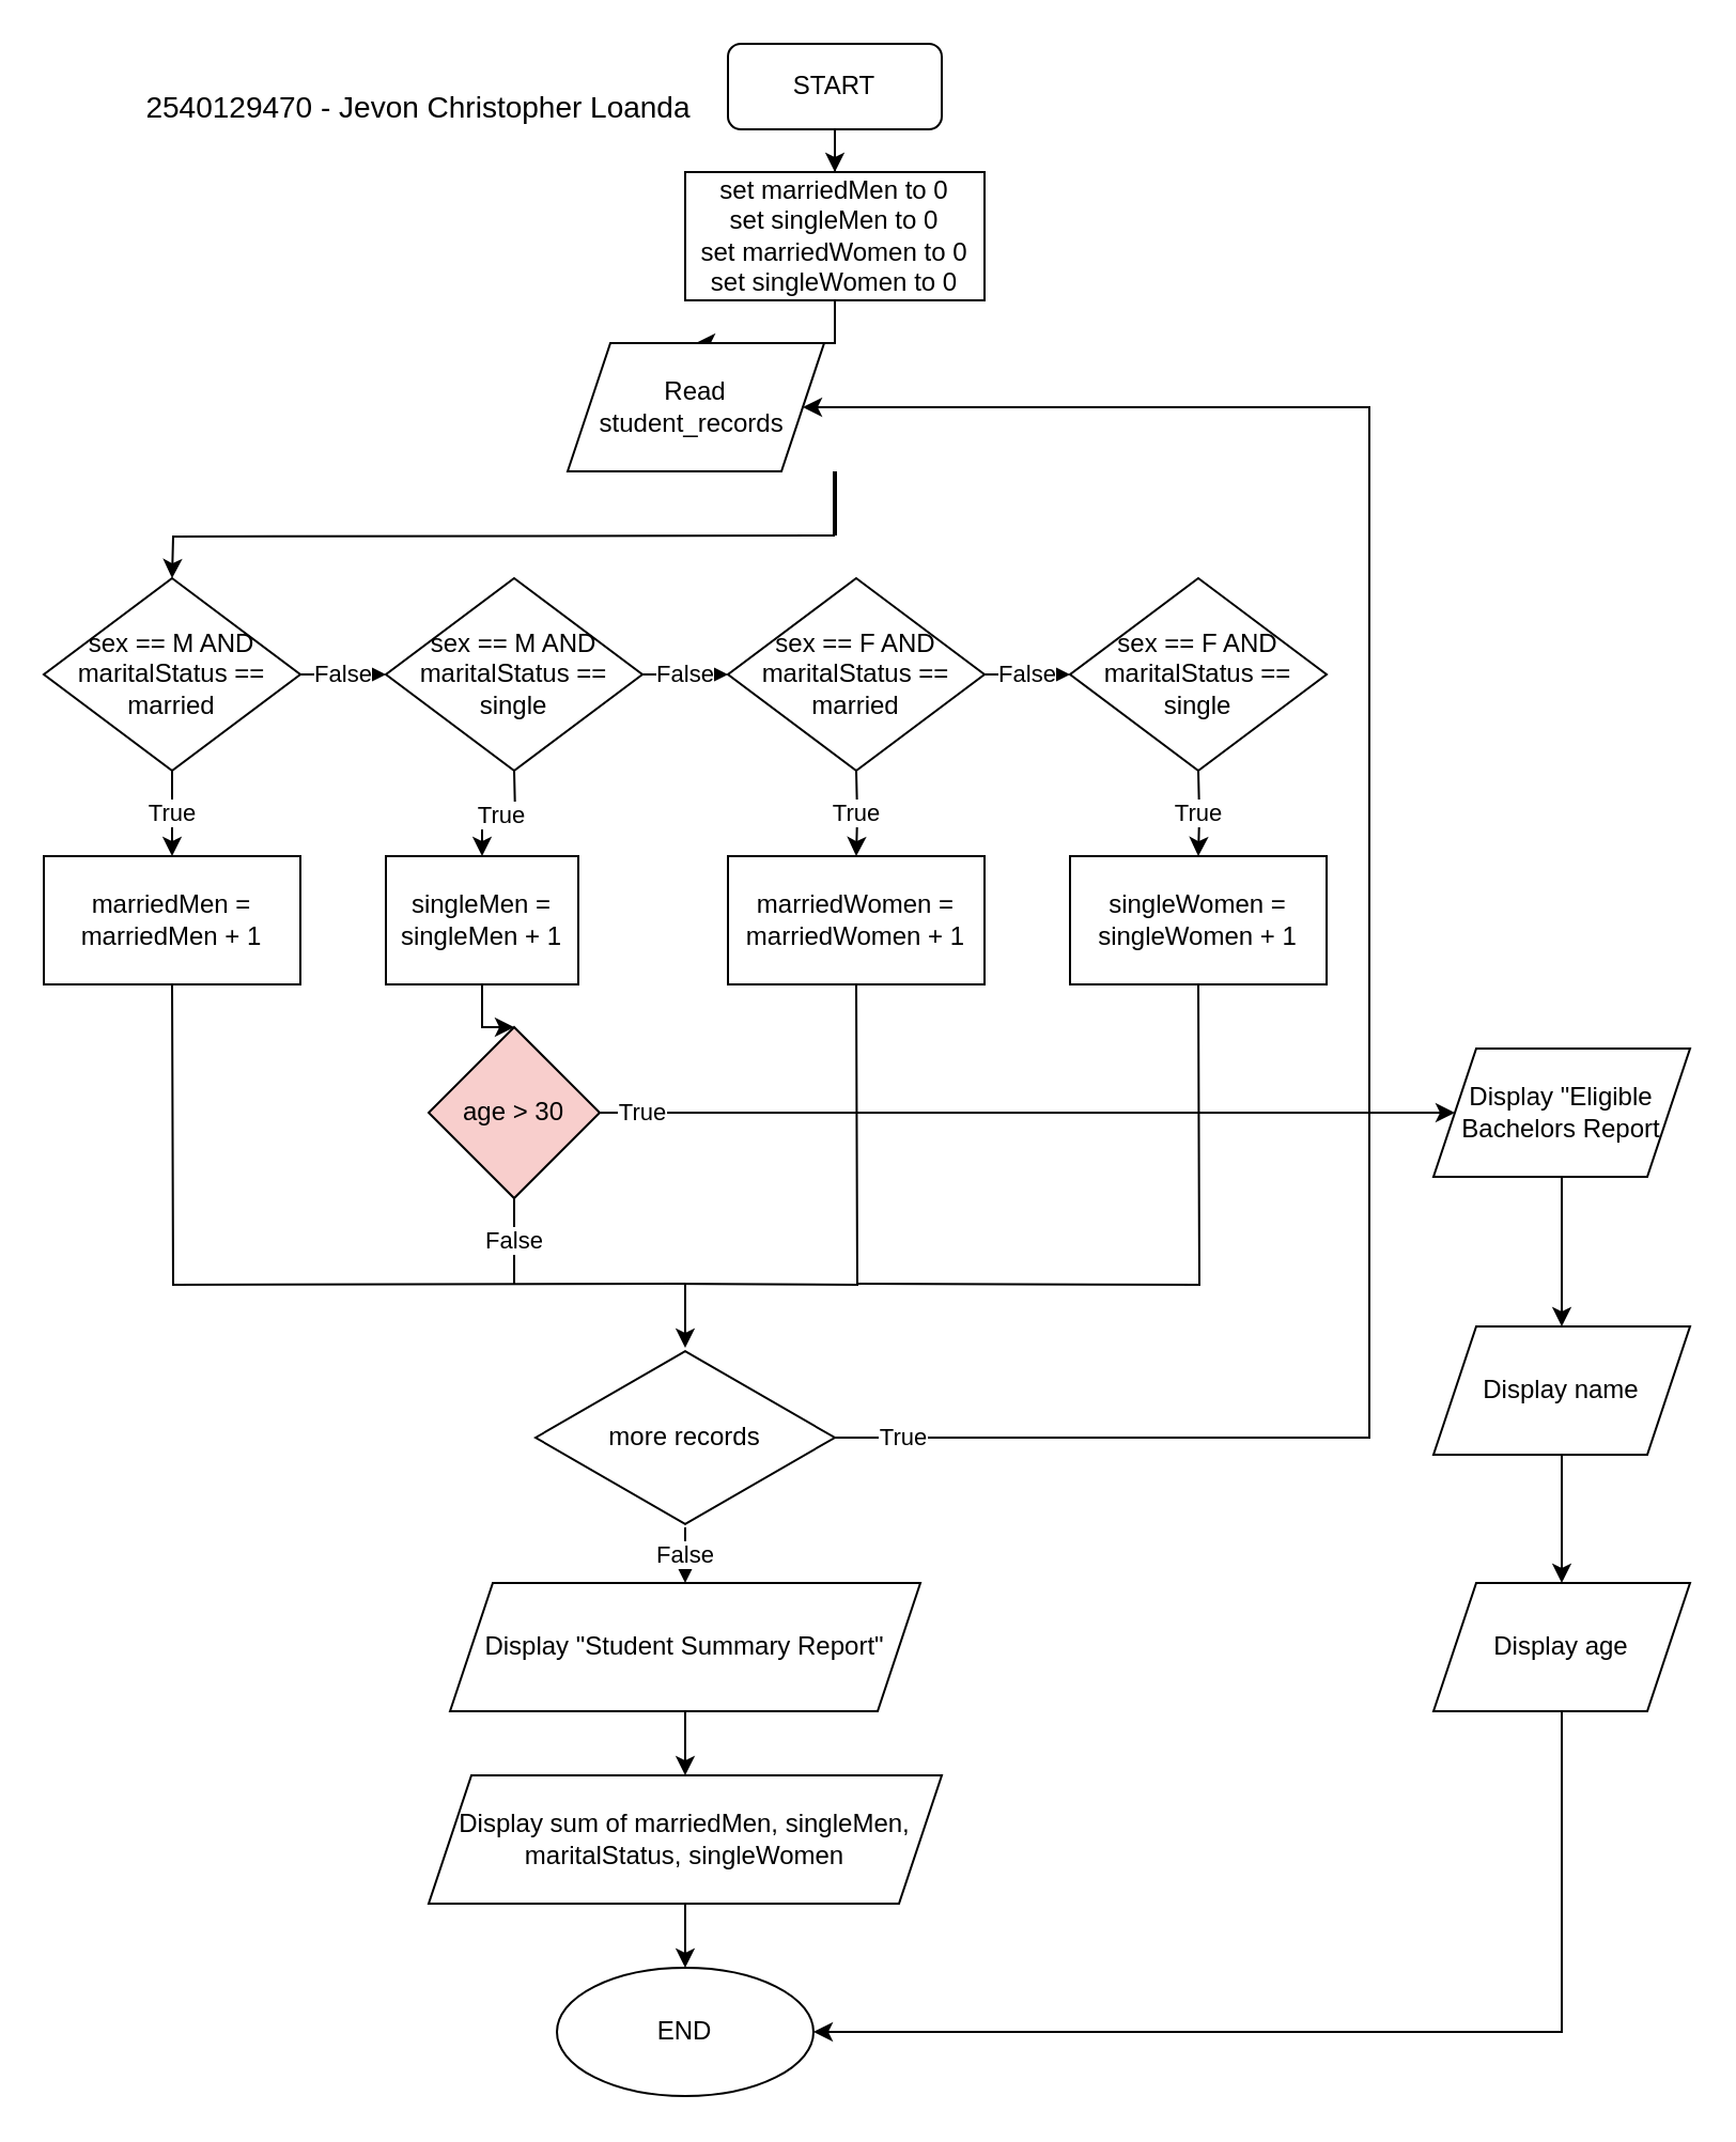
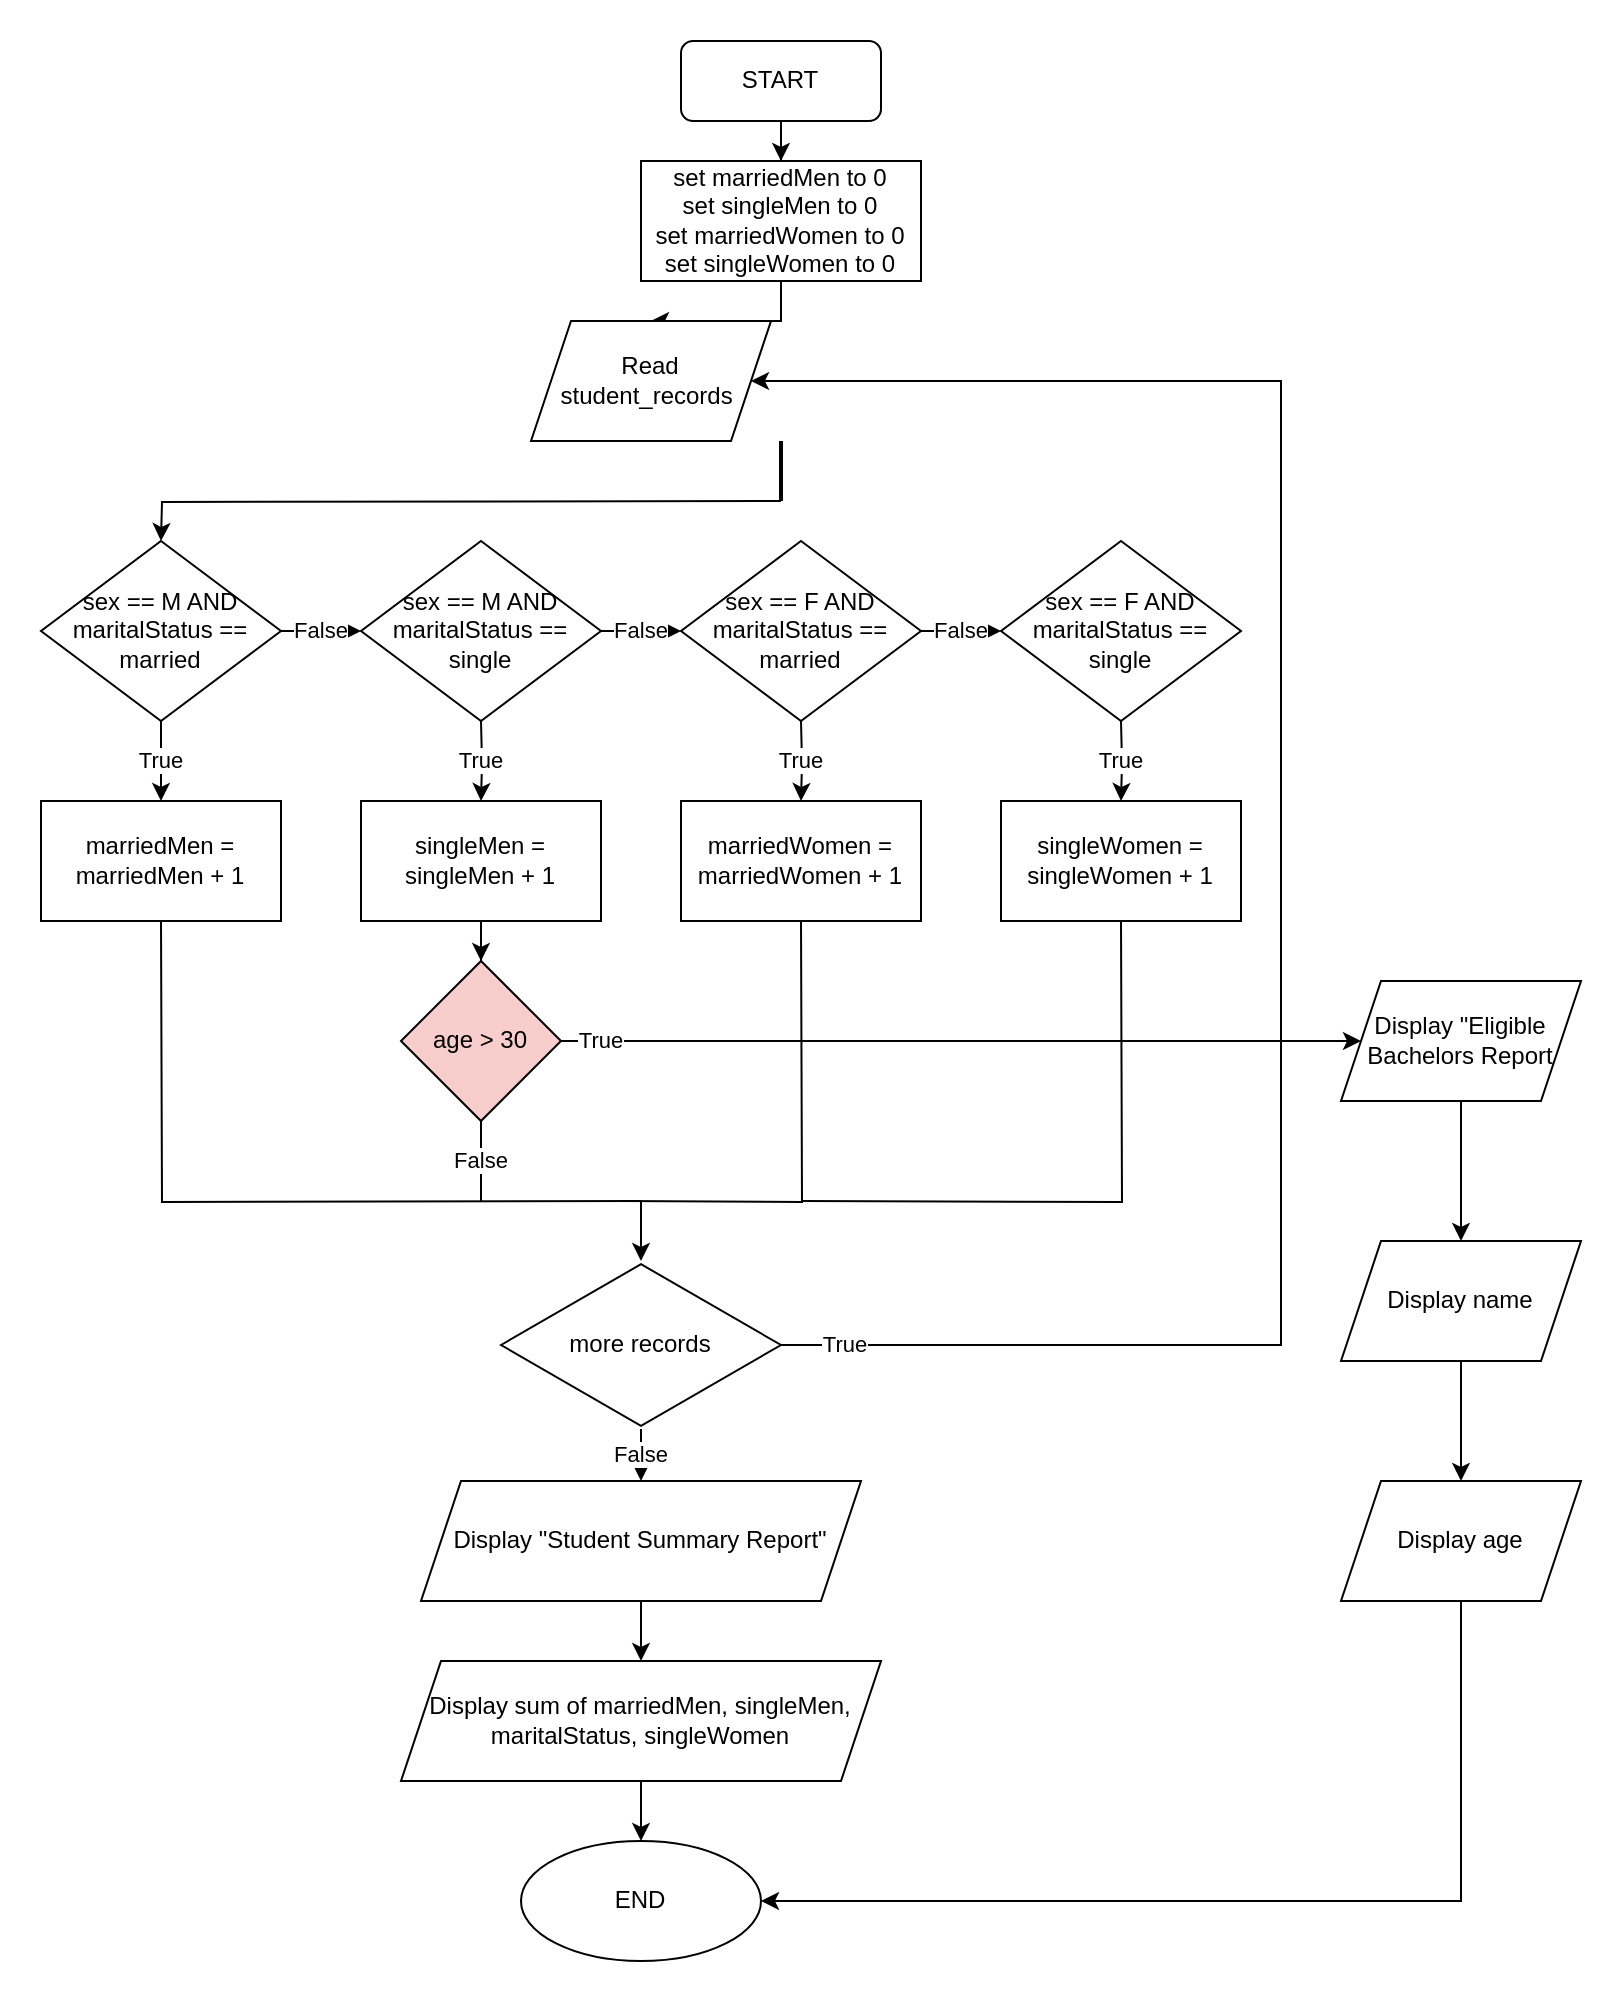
  <mxCell id="0" />
  <mxCell id="1" parent="0" />
  <mxCell id="2" value="" style="edgeStyle=orthogonalEdgeStyle;rounded=0;orthogonalLoop=1;jettySize=auto;html=1;" edge="1" parent="1" source="3" target="5"><mxGeometry relative="1" as="geometry" /></mxCell>
  <mxCell id="3" value="START" style="whiteSpace=wrap;html=1;rounded=1;" vertex="1" parent="1"><mxGeometry x="340" y="20" width="100" height="40" as="geometry" /></mxCell>
  <mxCell id="4" value="" style="edgeStyle=orthogonalEdgeStyle;rounded=0;orthogonalLoop=1;jettySize=auto;html=1;" edge="1" parent="1" source="5" target="6"><mxGeometry relative="1" as="geometry" /></mxCell>
  <mxCell id="5" value="set marriedMen to 0&lt;br&gt;set singleMen to 0&lt;br&gt;set marriedWomen to 0&lt;br&gt;set singleWomen to 0" style="whiteSpace=wrap;html=1;" vertex="1" parent="1"><mxGeometry x="320" y="80" width="140" height="60" as="geometry" /></mxCell>
  <mxCell id="6" value="Read student_records&amp;nbsp;" style="shape=parallelogram;perimeter=parallelogramPerimeter;whiteSpace=wrap;html=1;fixedSize=1;" vertex="1" parent="1"><mxGeometry x="265" y="160" width="120" height="60" as="geometry" /></mxCell>
  <mxCell id="7" value="" style="endArrow=classic;html=1;rounded=0;edgeStyle=orthogonalEdgeStyle;" edge="1" parent="1"><mxGeometry width="50" height="50" relative="1" as="geometry"><mxPoint x="390" y="250" as="sourcePoint" /><mxPoint x="80" y="270" as="targetPoint" /></mxGeometry></mxCell>
  <mxCell id="8" value="" style="line;strokeWidth=2;html=1;rotation=90;" vertex="1" parent="1"><mxGeometry x="375" y="230" width="30" height="10" as="geometry" /></mxCell>
  <mxCell id="9" value="False" style="edgeStyle=orthogonalEdgeStyle;rounded=0;orthogonalLoop=1;jettySize=auto;html=1;" edge="1" parent="1" source="11" target="13"><mxGeometry relative="1" as="geometry" /></mxCell>
  <mxCell id="10" value="True" style="edgeStyle=orthogonalEdgeStyle;rounded=0;orthogonalLoop=1;jettySize=auto;html=1;" edge="1" parent="1" source="11" target="17"><mxGeometry relative="1" as="geometry" /></mxCell>
  <mxCell id="11" value="sex == M AND maritalStatus == married" style="rhombus;whiteSpace=wrap;html=1;" vertex="1" parent="1"><mxGeometry x="20" y="270" width="120" height="90" as="geometry" /></mxCell>
  <mxCell id="12" value="False" style="edgeStyle=orthogonalEdgeStyle;rounded=0;orthogonalLoop=1;jettySize=auto;html=1;" edge="1" parent="1" source="13" target="16"><mxGeometry relative="1" as="geometry" /></mxCell>
  <mxCell id="13" value="sex == M AND maritalStatus == single" style="rhombus;whiteSpace=wrap;html=1;" vertex="1" parent="1"><mxGeometry x="180" y="270" width="120" height="90" as="geometry" /></mxCell>
  <mxCell id="14" value="sex == F AND maritalStatus == single" style="rhombus;whiteSpace=wrap;html=1;" vertex="1" parent="1"><mxGeometry x="500" y="270" width="120" height="90" as="geometry" /></mxCell>
  <mxCell id="15" value="False" style="edgeStyle=orthogonalEdgeStyle;rounded=0;orthogonalLoop=1;jettySize=auto;html=1;" edge="1" parent="1" source="16" target="14"><mxGeometry relative="1" as="geometry" /></mxCell>
  <mxCell id="16" value="sex == F AND maritalStatus == married" style="rhombus;whiteSpace=wrap;html=1;" vertex="1" parent="1"><mxGeometry x="340" y="270" width="120" height="90" as="geometry" /></mxCell>
  <mxCell id="17" value="marriedMen = marriedMen + 1" style="whiteSpace=wrap;html=1;" vertex="1" parent="1"><mxGeometry x="20" y="400" width="120" height="60" as="geometry" /></mxCell>
  <mxCell id="18" value="True" style="edgeStyle=orthogonalEdgeStyle;rounded=0;orthogonalLoop=1;jettySize=auto;html=1;" edge="1" parent="1" target="20"><mxGeometry relative="1" as="geometry"><mxPoint x="240" y="360" as="sourcePoint" /></mxGeometry></mxCell>
  <mxCell id="19" value="" style="edgeStyle=orthogonalEdgeStyle;rounded=0;orthogonalLoop=1;jettySize=auto;html=1;" edge="1" parent="1" source="20" target="26"><mxGeometry relative="1" as="geometry" /></mxCell>
- <mxCell id="20" value="singleMen = singleMen + 1" style="whiteSpace=wrap;html=1;" vertex="1" parent="1"><mxGeometry x="180" y="400" width="90" height="60" as="geometry" /></mxCell>
+ <mxCell id="20" value="singleMen = singleMen + 1" style="whiteSpace=wrap;html=1;" vertex="1" parent="1"><mxGeometry x="180" y="400" width="120" height="60" as="geometry" /></mxCell>
  <mxCell id="21" value="True" style="edgeStyle=orthogonalEdgeStyle;rounded=0;orthogonalLoop=1;jettySize=auto;html=1;" edge="1" parent="1" target="22"><mxGeometry relative="1" as="geometry"><mxPoint x="400" y="360" as="sourcePoint" /></mxGeometry></mxCell>
  <mxCell id="22" value="marriedWomen = marriedWomen + 1" style="whiteSpace=wrap;html=1;" vertex="1" parent="1"><mxGeometry x="340" y="400" width="120" height="60" as="geometry" /></mxCell>
  <mxCell id="23" value="True" style="edgeStyle=orthogonalEdgeStyle;rounded=0;orthogonalLoop=1;jettySize=auto;html=1;" edge="1" parent="1" target="24"><mxGeometry relative="1" as="geometry"><mxPoint x="560" y="360" as="sourcePoint" /></mxGeometry></mxCell>
  <mxCell id="24" value="singleWomen = singleWomen + 1" style="whiteSpace=wrap;html=1;" vertex="1" parent="1"><mxGeometry x="500" y="400" width="120" height="60" as="geometry" /></mxCell>
  <mxCell id="25" value="True" style="edgeStyle=orthogonalEdgeStyle;rounded=0;orthogonalLoop=1;jettySize=auto;html=1;" edge="1" parent="1" source="26"><mxGeometry x="-0.9" relative="1" as="geometry"><mxPoint x="680" y="520" as="targetPoint" /><mxPoint as="offset" /></mxGeometry></mxCell>
  <mxCell id="26" value="age &amp;gt; 30" style="rhombus;whiteSpace=wrap;html=1;fillColor=#f8cecc;" vertex="1" parent="1"><mxGeometry x="200" y="480" width="80" height="80" as="geometry" /></mxCell>
  <mxCell id="27" value="" style="endArrow=none;html=1;rounded=0;edgeStyle=orthogonalEdgeStyle;" edge="1" parent="1"><mxGeometry width="50" height="50" relative="1" as="geometry"><mxPoint x="320" y="600" as="sourcePoint" /><mxPoint x="80" y="460" as="targetPoint" /></mxGeometry></mxCell>
  <mxCell id="28" value="False" style="endArrow=none;html=1;rounded=0;edgeStyle=orthogonalEdgeStyle;" edge="1" parent="1"><mxGeometry width="50" height="50" relative="1" as="geometry"><mxPoint x="240" y="600" as="sourcePoint" /><mxPoint x="240" y="560" as="targetPoint" /></mxGeometry></mxCell>
  <mxCell id="29" value="" style="endArrow=none;html=1;rounded=0;edgeStyle=orthogonalEdgeStyle;" edge="1" parent="1"><mxGeometry width="50" height="50" relative="1" as="geometry"><mxPoint x="310" y="600" as="sourcePoint" /><mxPoint x="400" y="460" as="targetPoint" /></mxGeometry></mxCell>
  <mxCell id="30" value="" style="endArrow=none;html=1;rounded=0;edgeStyle=orthogonalEdgeStyle;" edge="1" parent="1"><mxGeometry width="50" height="50" relative="1" as="geometry"><mxPoint x="400" y="600" as="sourcePoint" /><mxPoint x="560" y="460" as="targetPoint" /></mxGeometry></mxCell>
  <mxCell id="31" value="" style="edgeStyle=segmentEdgeStyle;endArrow=classic;html=1;rounded=0;" edge="1" parent="1"><mxGeometry width="50" height="50" relative="1" as="geometry"><mxPoint x="320" y="600" as="sourcePoint" /><mxPoint x="320" y="630" as="targetPoint" /></mxGeometry></mxCell>
  <mxCell id="32" value="True" style="edgeStyle=orthogonalEdgeStyle;rounded=0;orthogonalLoop=1;jettySize=auto;html=1;entryX=1;entryY=0.5;entryDx=0;entryDy=0;" edge="1" parent="1" source="34" target="6"><mxGeometry x="-0.936" relative="1" as="geometry"><mxPoint x="720" y="190" as="targetPoint" /><Array as="points"><mxPoint x="640" y="672" /><mxPoint x="640" y="190" /></Array><mxPoint as="offset" /></mxGeometry></mxCell>
  <mxCell id="33" value="False" style="edgeStyle=orthogonalEdgeStyle;rounded=0;orthogonalLoop=1;jettySize=auto;html=1;" edge="1" parent="1" source="34" target="37"><mxGeometry relative="1" as="geometry" /></mxCell>
  <mxCell id="34" value="more records" style="html=1;whiteSpace=wrap;aspect=fixed;shape=isoRectangle;" vertex="1" parent="1"><mxGeometry x="250" y="630" width="140" height="84" as="geometry" /></mxCell>
- <mxCell id="35" value="2540129470 - Jevon Christopher Loanda" style="text;html=1;align=center;verticalAlign=middle;resizable=0;points=[];autosize=1;strokeColor=none;fillColor=none;fontSize=14;" vertex="1" parent="1"><mxGeometry x="60" y="40" width="270" height="20" as="geometry" /></mxCell>
  <mxCell id="36" value="" style="edgeStyle=orthogonalEdgeStyle;rounded=0;orthogonalLoop=1;jettySize=auto;html=1;fontSize=14;" edge="1" parent="1" source="37" target="44"><mxGeometry relative="1" as="geometry" /></mxCell>
  <mxCell id="37" value="Display &quot;Student Summary Report&quot;" style="shape=parallelogram;perimeter=parallelogramPerimeter;whiteSpace=wrap;html=1;fixedSize=1;" vertex="1" parent="1"><mxGeometry x="210" y="740" width="220" height="60" as="geometry" /></mxCell>
  <mxCell id="38" value="" style="edgeStyle=orthogonalEdgeStyle;rounded=0;orthogonalLoop=1;jettySize=auto;html=1;" edge="1" parent="1" source="39" target="41"><mxGeometry relative="1" as="geometry" /></mxCell>
  <mxCell id="39" value="Display &quot;Eligible Bachelors Report" style="shape=parallelogram;perimeter=parallelogramPerimeter;whiteSpace=wrap;html=1;fixedSize=1;" vertex="1" parent="1"><mxGeometry x="670" y="490" width="120" height="60" as="geometry" /></mxCell>
  <mxCell id="40" value="" style="edgeStyle=orthogonalEdgeStyle;rounded=0;orthogonalLoop=1;jettySize=auto;html=1;" edge="1" parent="1" source="41" target="42"><mxGeometry relative="1" as="geometry" /></mxCell>
  <mxCell id="41" value="Display name" style="shape=parallelogram;perimeter=parallelogramPerimeter;whiteSpace=wrap;html=1;fixedSize=1;" vertex="1" parent="1"><mxGeometry x="670" y="620" width="120" height="60" as="geometry" /></mxCell>
  <mxCell id="42" value="Display age" style="shape=parallelogram;perimeter=parallelogramPerimeter;whiteSpace=wrap;html=1;fixedSize=1;" vertex="1" parent="1"><mxGeometry x="670" y="740" width="120" height="60" as="geometry" /></mxCell>
  <mxCell id="43" value="" style="edgeStyle=orthogonalEdgeStyle;rounded=0;orthogonalLoop=1;jettySize=auto;html=1;fontSize=14;" edge="1" parent="1" source="44" target="45"><mxGeometry relative="1" as="geometry" /></mxCell>
  <mxCell id="44" value="Display sum of marriedMen, singleMen, maritalStatus, singleWomen" style="shape=parallelogram;perimeter=parallelogramPerimeter;whiteSpace=wrap;html=1;fixedSize=1;" vertex="1" parent="1"><mxGeometry x="200" y="830" width="240" height="60" as="geometry" /></mxCell>
  <mxCell id="45" value="END" style="ellipse;whiteSpace=wrap;html=1;" vertex="1" parent="1"><mxGeometry x="260" y="920" width="120" height="60" as="geometry" /></mxCell>
  <mxCell id="46" value="" style="edgeStyle=segmentEdgeStyle;endArrow=classic;html=1;rounded=0;fontSize=14;exitX=0.5;exitY=1;exitDx=0;exitDy=0;entryX=1;entryY=0.5;entryDx=0;entryDy=0;" edge="1" parent="1" source="42" target="45"><mxGeometry width="50" height="50" relative="1" as="geometry"><mxPoint x="660" y="900" as="sourcePoint" /><mxPoint x="400" y="950" as="targetPoint" /><Array as="points"><mxPoint x="730" y="950" /></Array></mxGeometry></mxCell>
